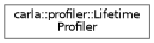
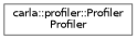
  digraph {
    rankdir=LR
-   n1 [color=grey40 fillcolor=white fontname=Helvetica fontsize=10 height=0.2 label="carla::profiler::Lifetime\lProfiler" shape=box style=filled width=0.4]
+   n1 [color=grey40 fillcolor=white fontname=Helvetica fontsize=10 height=0.2 label="carla::profiler::Profiler\lProfiler" shape=box style=filled width=0.4]
  }
